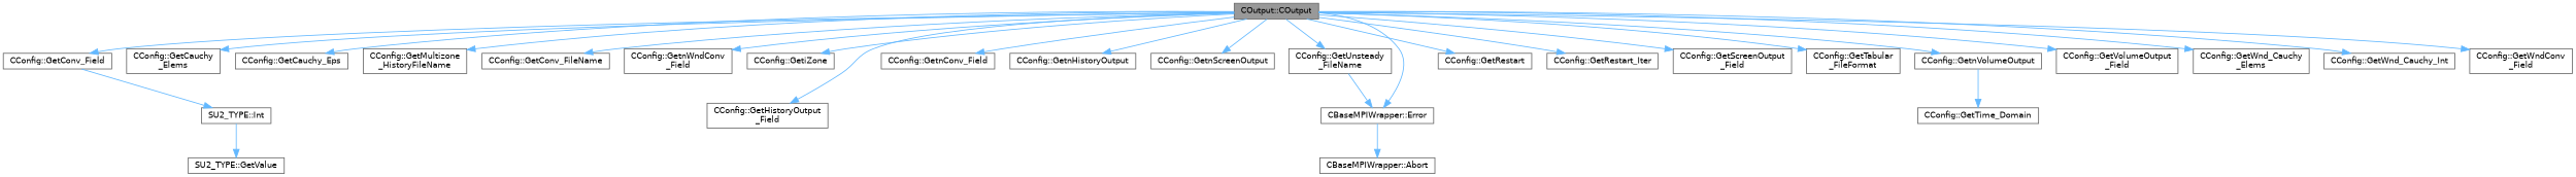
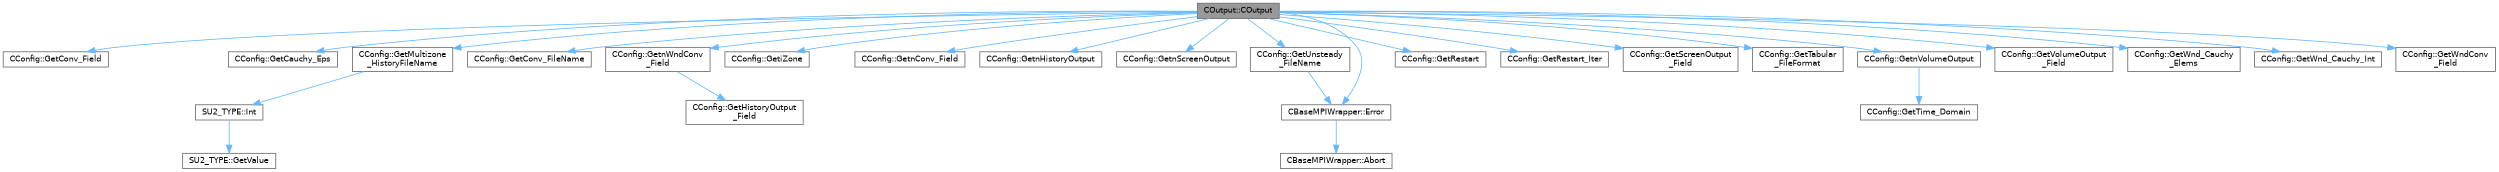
  digraph {
    rankdir=TB
    node [color=grey40 fillcolor=white fontname=Helvetica fontsize=10 shape=box style=filled]
    edge [color=steelblue1 fontname=Helvetica fontsize=10 labelfontname=Helvetica labelfontsize=10 style=solid]
    n1 [color=gray40 fillcolor=grey60 fontcolor=black height=0.2 label="COutput::COutput" width=0.4]
    n2 [height=0.2 label="CBaseMPIWrapper::Error" width=0.4]
-   n3 [height=0.2 label="CConfig::GetCauchy\l_Elems" width=0.4]
    n4 [height=0.2 label="CConfig::GetCauchy_Eps" width=0.4]
    n5 [height=0.2 label="CConfig::GetConv_Field" width=0.4]
    n6 [height=0.2 label="CConfig::GetConv_FileName" width=0.4]
    n7 [height=0.2 label="CConfig::GetHistoryOutput\l_Field" width=0.4]
    n8 [height=0.2 label="CConfig::GetiZone" width=0.4]
    n9 [height=0.2 label="CConfig::GetMultizone\l_HistoryFileName" width=0.4]
    n10 [height=0.2 label="CConfig::GetnConv_Field" width=0.4]
    n11 [height=0.2 label="CConfig::GetnHistoryOutput" width=0.4]
    n12 [height=0.2 label="CConfig::GetnScreenOutput" width=0.4]
    n13 [height=0.2 label="CConfig::GetnVolumeOutput" width=0.4]
    n14 [height=0.2 label="CConfig::GetnWndConv\l_Field" width=0.4]
    n15 [height=0.2 label="CConfig::GetRestart" width=0.4]
    n16 [height=0.2 label="CConfig::GetRestart_Iter" width=0.4]
    n17 [height=0.2 label="CConfig::GetScreenOutput\l_Field" width=0.4]
    n18 [height=0.2 label="CConfig::GetTabular\l_FileFormat" width=0.4]
    n19 [height=0.2 label="CConfig::GetUnsteady\l_FileName" width=0.4]
    n20 [height=0.2 label="CConfig::GetVolumeOutput\l_Field" width=0.4]
    n21 [height=0.2 label="CConfig::GetWnd_Cauchy\l_Elems" width=0.4]
    n22 [height=0.2 label="CConfig::GetWnd_Cauchy_Int" width=0.4]
    n23 [height=0.2 label="CConfig::GetWndConv\l_Field" width=0.4]
    n24 [height=0.2 label="CBaseMPIWrapper::Abort" width=0.4]
    n25 [height=0.2 label="SU2_TYPE::Int" width=0.4]
    n26 [height=0.2 label="CConfig::GetTime_Domain" width=0.4]
    n27 [height=0.2 label="SU2_TYPE::GetValue" width=0.4]
    n1 -> n2
-   n1 -> n3
    n1 -> n4
    n1 -> n5
    n1 -> n6
-   n1 -> n7
+   n14 -> n7
    n1 -> n8
    n1 -> n9
    n1 -> n10
    n1 -> n11
    n1 -> n12
    n1 -> n13
    n1 -> n14
    n1 -> n15
    n1 -> n16
    n1 -> n17
    n1 -> n18
    n1 -> n19
    n1 -> n20
    n1 -> n21
    n1 -> n22
    n1 -> n23
    n2 -> n24
-   n5 -> n25
+   n9 -> n25
    n13 -> n26
    n19 -> n2
    n25 -> n27
  }
